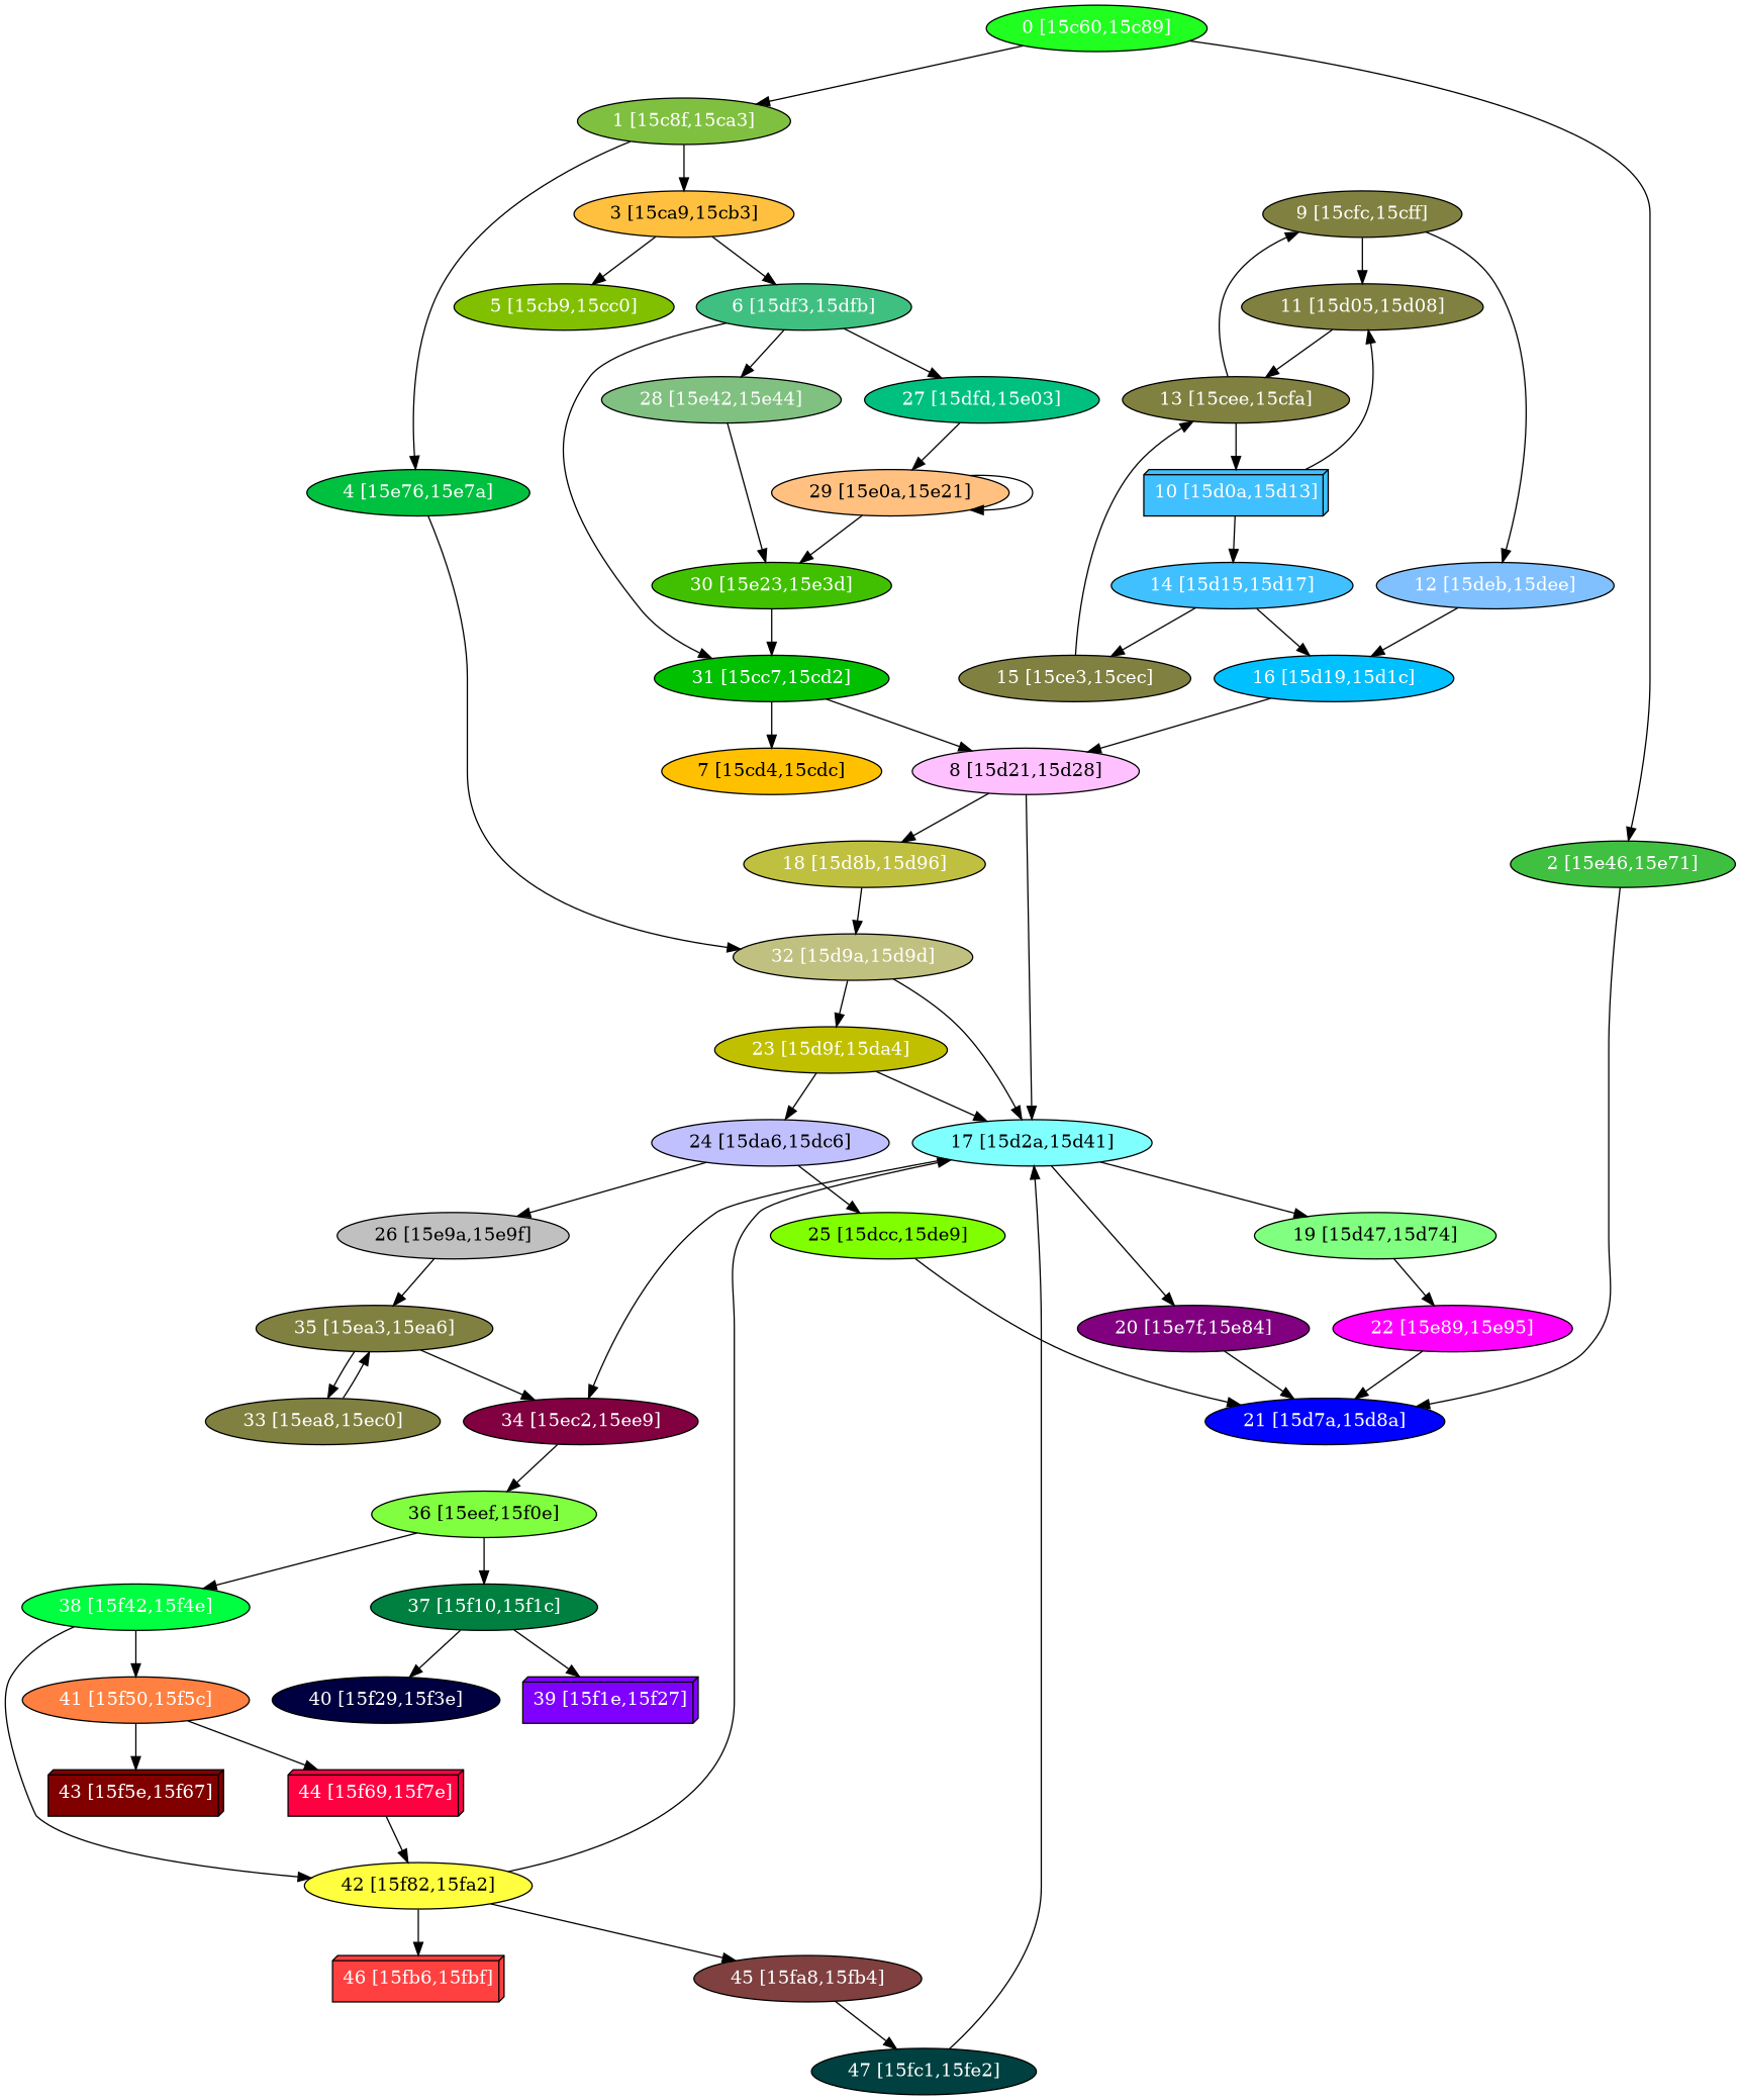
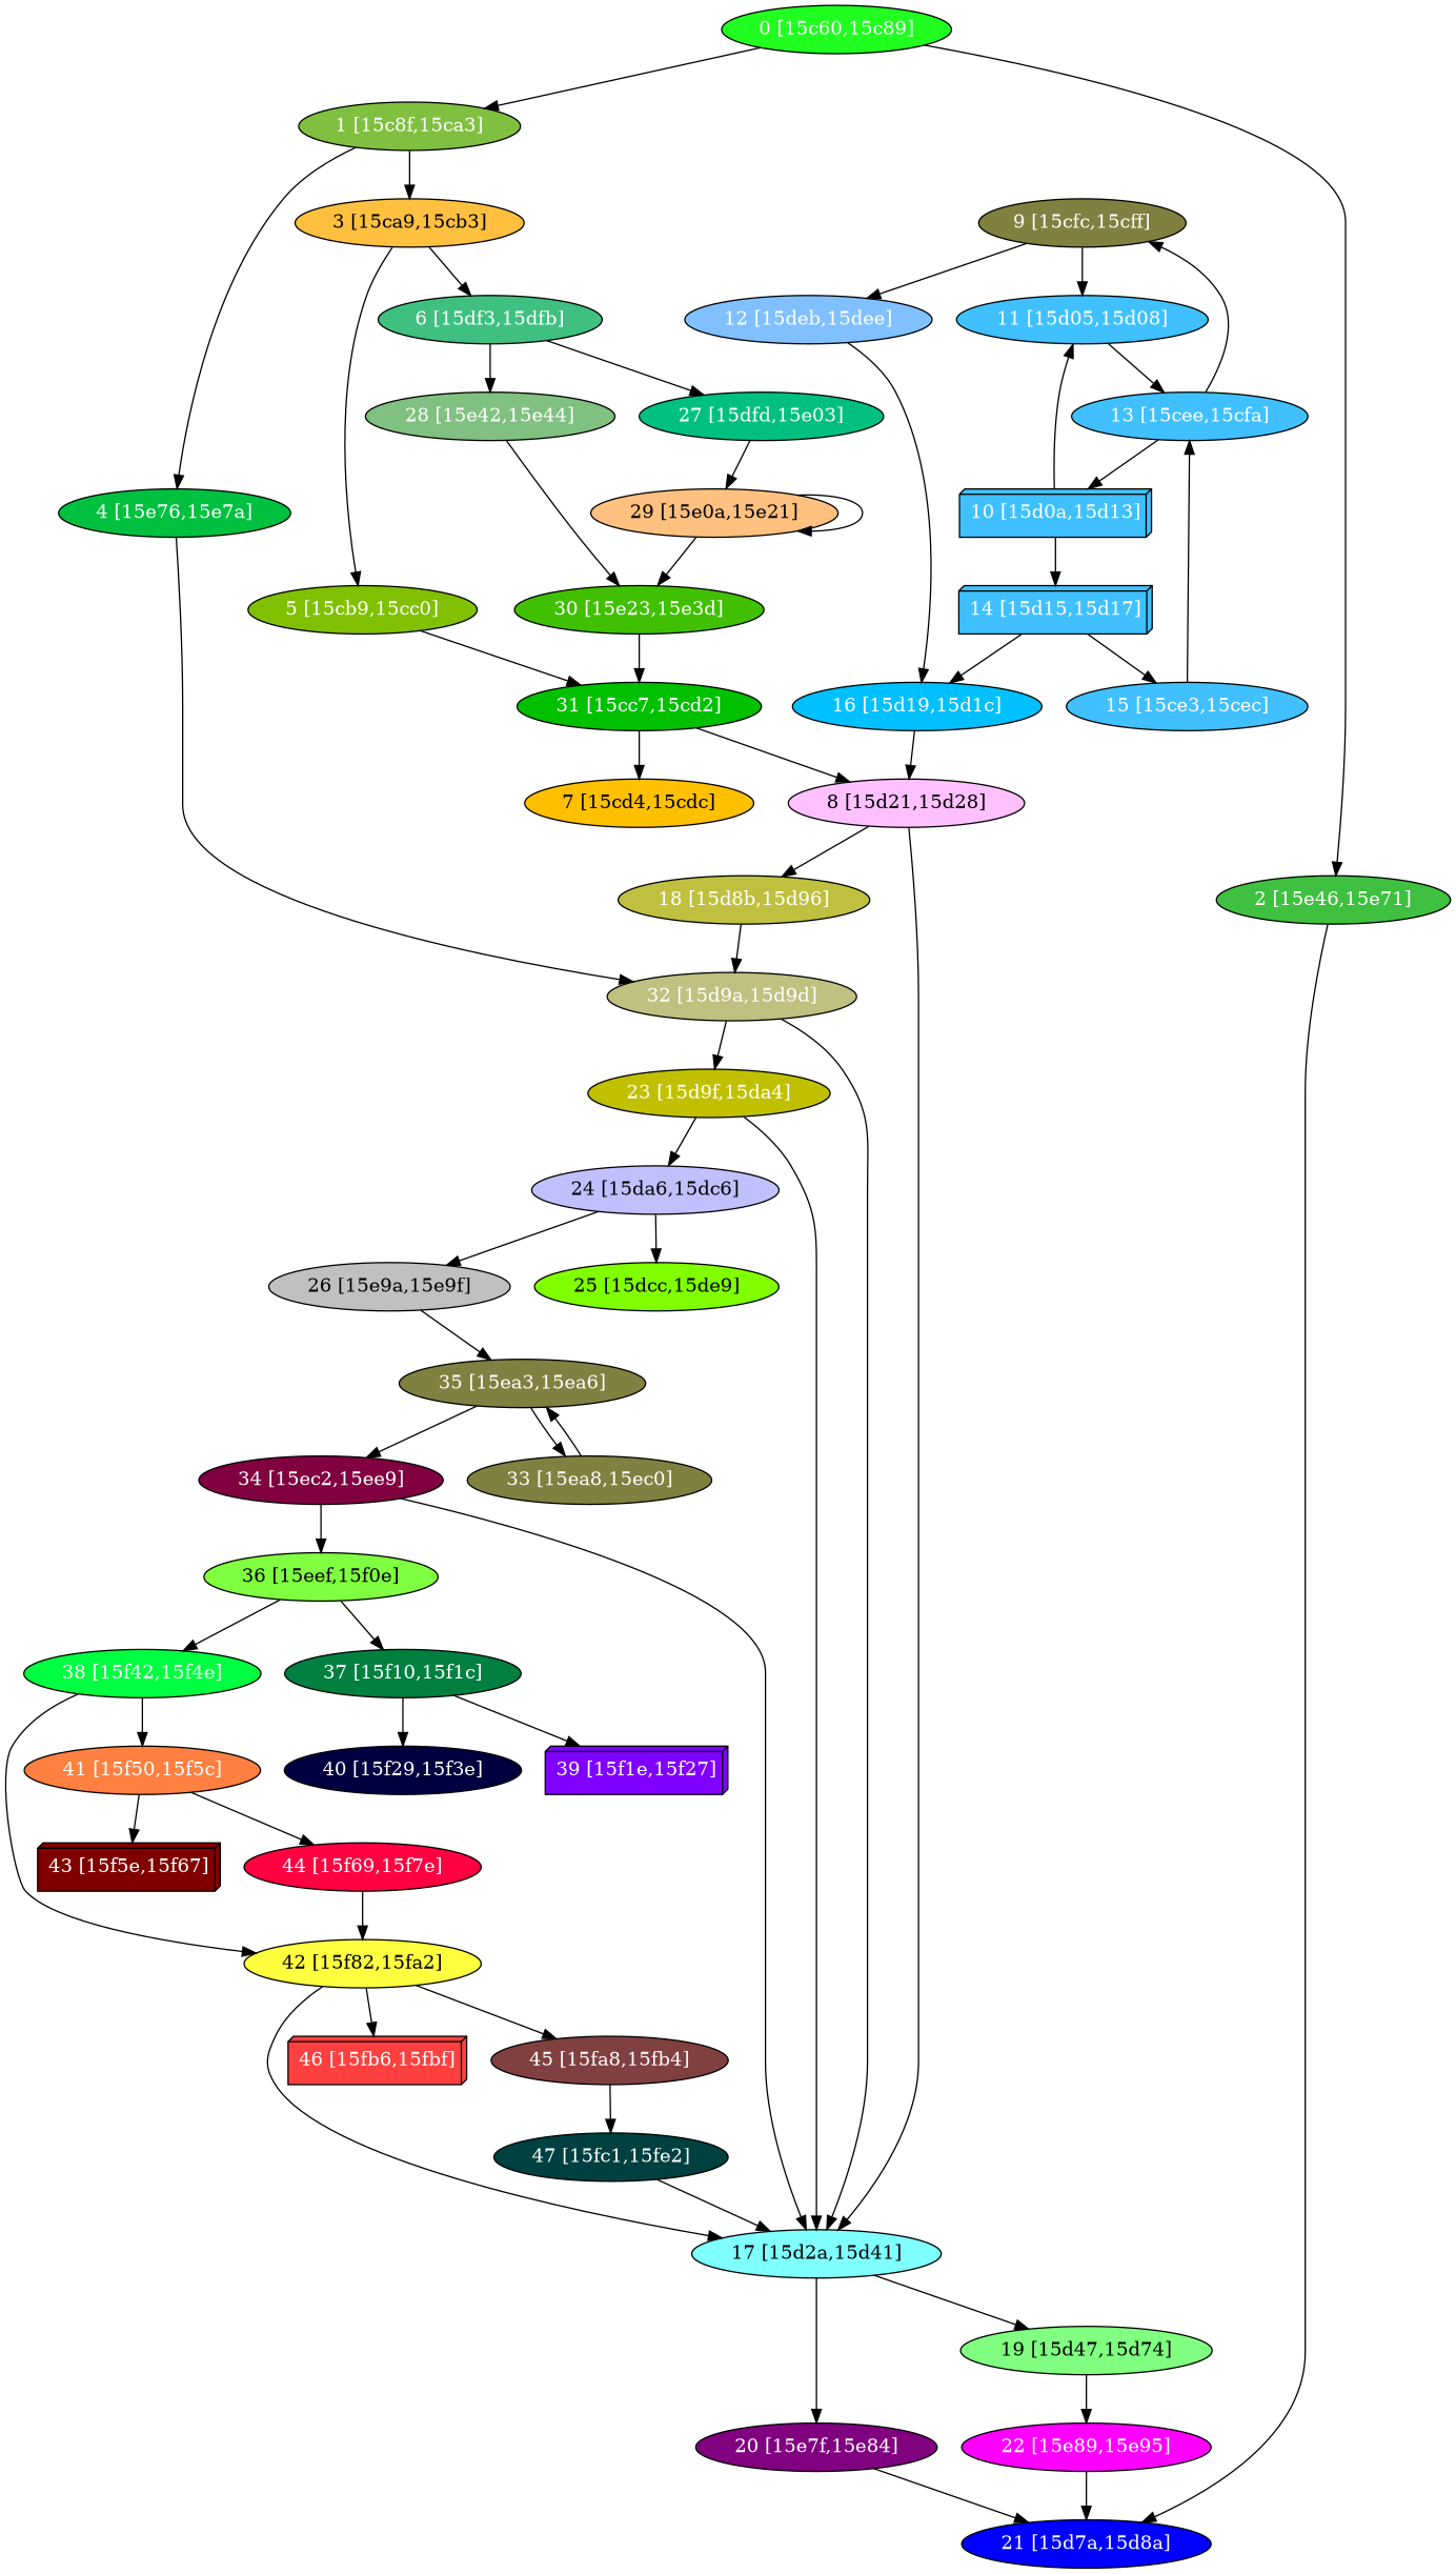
  digraph {
    node [fillcolor="#40C0FF" fontcolor="#ffffff" shape=oval style=filled]
    n1 [fillcolor="#20FF20" label="0 [15c60,15c89]"]
    n2 [fillcolor="#80C040" label="1 [15c8f,15ca3]"]
    n3 [fillcolor="#40C040" label="2 [15e46,15e71]"]
    n4 [fillcolor="#FFC040" fontcolor="#000000" label="3 [15ca9,15cb3]"]
    n5 [fillcolor="#00C040" label="4 [15e76,15e7a]"]
    n6 [fillcolor="#0000FF" label="21 [15d7a,15d8a]"]
    n7 [fillcolor="#80C000" label="5 [15cb9,15cc0]"]
    n8 [fillcolor="#40C080" label="6 [15df3,15dfb]"]
    n9 [fillcolor="#C0C080" label="32 [15d9a,15d9d]"]
    n10 [fillcolor="#00C000" label="31 [15cc7,15cd2]"]
    n11 [fillcolor="#00C080" label="27 [15dfd,15e03]"]
    n12 [fillcolor="#80C080" label="28 [15e42,15e44]"]
    n13 [fillcolor="#80FFFF" fontcolor="#000000" label="17 [15d2a,15d41]"]
    n14 [fillcolor="#C0C000" label="23 [15d9f,15da4]"]
    n15 [fillcolor="#FFC000" fontcolor="#000000" label="7 [15cd4,15cdc]"]
    n16 [fillcolor="#FFC0FF" fontcolor="#000000" label="8 [15d21,15d28]"]
    n17 [fillcolor="#FFC080" fontcolor="#000000" label="29 [15e0a,15e21]"]
    n18 [fillcolor="#40C000" label="30 [15e23,15e3d]"]
-   n19 [fillcolor="#808040" label="15 [15ce3,15cec]"]
-   n20 [fillcolor="#808040" label="13 [15cee,15cfa]"]
+   n19 [label="15 [15ce3,15cec]"]
+   n20 [label="13 [15cee,15cfa]"]
    n21 [fillcolor="#C0C040" label="18 [15d8b,15d96]"]
    n22 [fillcolor="#80FF80" fontcolor="#000000" label="19 [15d47,15d74]"]
    n23 [fillcolor="#800080" label="20 [15e7f,15e84]"]
    n24 [fillcolor="#808040" label="9 [15cfc,15cff]"]
-   n25 [fillcolor="#808040" label="11 [15d05,15d08]"]
+   n25 [label="11 [15d05,15d08]"]
    n26 [fillcolor="#80C0FF" label="12 [15deb,15dee]"]
    n27 [fillcolor="#00C0FF" label="16 [15d19,15d1c]"]
    n28 [label="10 [15d0a,15d13]" shape=box3d]
-   n29 [label="14 [15d15,15d17]"]
+   n29 [label="14 [15d15,15d17]" shape=box3d]
    n30 [fillcolor="#FF00FF" label="22 [15e89,15e95]"]
    n31 [fillcolor="#C0C0FF" fontcolor="#000000" label="24 [15da6,15dc6]"]
    n32 [fillcolor="#80FF00" fontcolor="#000000" label="25 [15dcc,15de9]"]
    n33 [fillcolor="#C0C0C0" fontcolor="#000000" label="26 [15e9a,15e9f]"]
    n34 [fillcolor="#808040" label="35 [15ea3,15ea6]"]
    n35 [fillcolor="#808040" label="33 [15ea8,15ec0]"]
    n36 [fillcolor="#800040" label="34 [15ec2,15ee9]"]
    n37 [fillcolor="#80FF40" fontcolor="#000000" label="36 [15eef,15f0e]"]
    n38 [fillcolor="#008040" label="37 [15f10,15f1c]"]
    n39 [fillcolor="#00FF40" label="38 [15f42,15f4e]"]
    n40 [fillcolor="#8000FF" label="39 [15f1e,15f27]" shape=box3d]
    n41 [fillcolor="#000040" label="40 [15f29,15f3e]"]
    n42 [fillcolor="#FF8040" label="41 [15f50,15f5c]"]
    n43 [fillcolor="#FFFF40" fontcolor="#000000" label="42 [15f82,15fa2]"]
    n44 [fillcolor="#800000" label="43 [15f5e,15f67]" shape=box3d]
-   n45 [fillcolor="#FF0040" label="44 [15f69,15f7e]" shape=box3d]
+   n45 [fillcolor="#FF0040" label="44 [15f69,15f7e]"]
    n46 [fillcolor="#804040" label="45 [15fa8,15fb4]"]
    n47 [fillcolor="#FF4040" label="46 [15fb6,15fbf]" shape=box3d]
    n48 [fillcolor="#004040" label="47 [15fc1,15fe2]"]
    n1 -> n2
    n1 -> n3
    n2 -> n4
    n2 -> n5
    n3 -> n6
    n4 -> n7
    n4 -> n8
    n5 -> n9
-   n8 -> n10
+   n7 -> n10
    n8 -> n11
    n8 -> n12
    n9 -> n13
    n9 -> n14
    n10 -> n15
    n10 -> n16
    n11 -> n17
    n12 -> n18
    n13 -> n22
    n13 -> n23
    n14 -> n13
    n14 -> n31
    n16 -> n13
    n16 -> n21
    n17 -> n17
    n17 -> n18
    n18 -> n10
    n19 -> n20
    n20 -> n24
    n20 -> n28
    n21 -> n9
    n22 -> n30
    n23 -> n6
    n24 -> n25
    n24 -> n26
    n25 -> n20
    n26 -> n27
    n27 -> n16
    n28 -> n25
    n28 -> n29
    n29 -> n19
    n29 -> n27
    n30 -> n6
    n31 -> n32
    n31 -> n33
-   n32 -> n6
    n33 -> n34
    n34 -> n35
    n34 -> n36
    n35 -> n34
-   n13 -> n36
+   n36 -> n13
    n36 -> n37
    n37 -> n38
    n37 -> n39
    n38 -> n40
    n38 -> n41
    n39 -> n42
    n39 -> n43
    n42 -> n44
    n42 -> n45
    n43 -> n13
    n43 -> n46
    n43 -> n47
    n45 -> n43
    n46 -> n48
    n48 -> n13
  }
